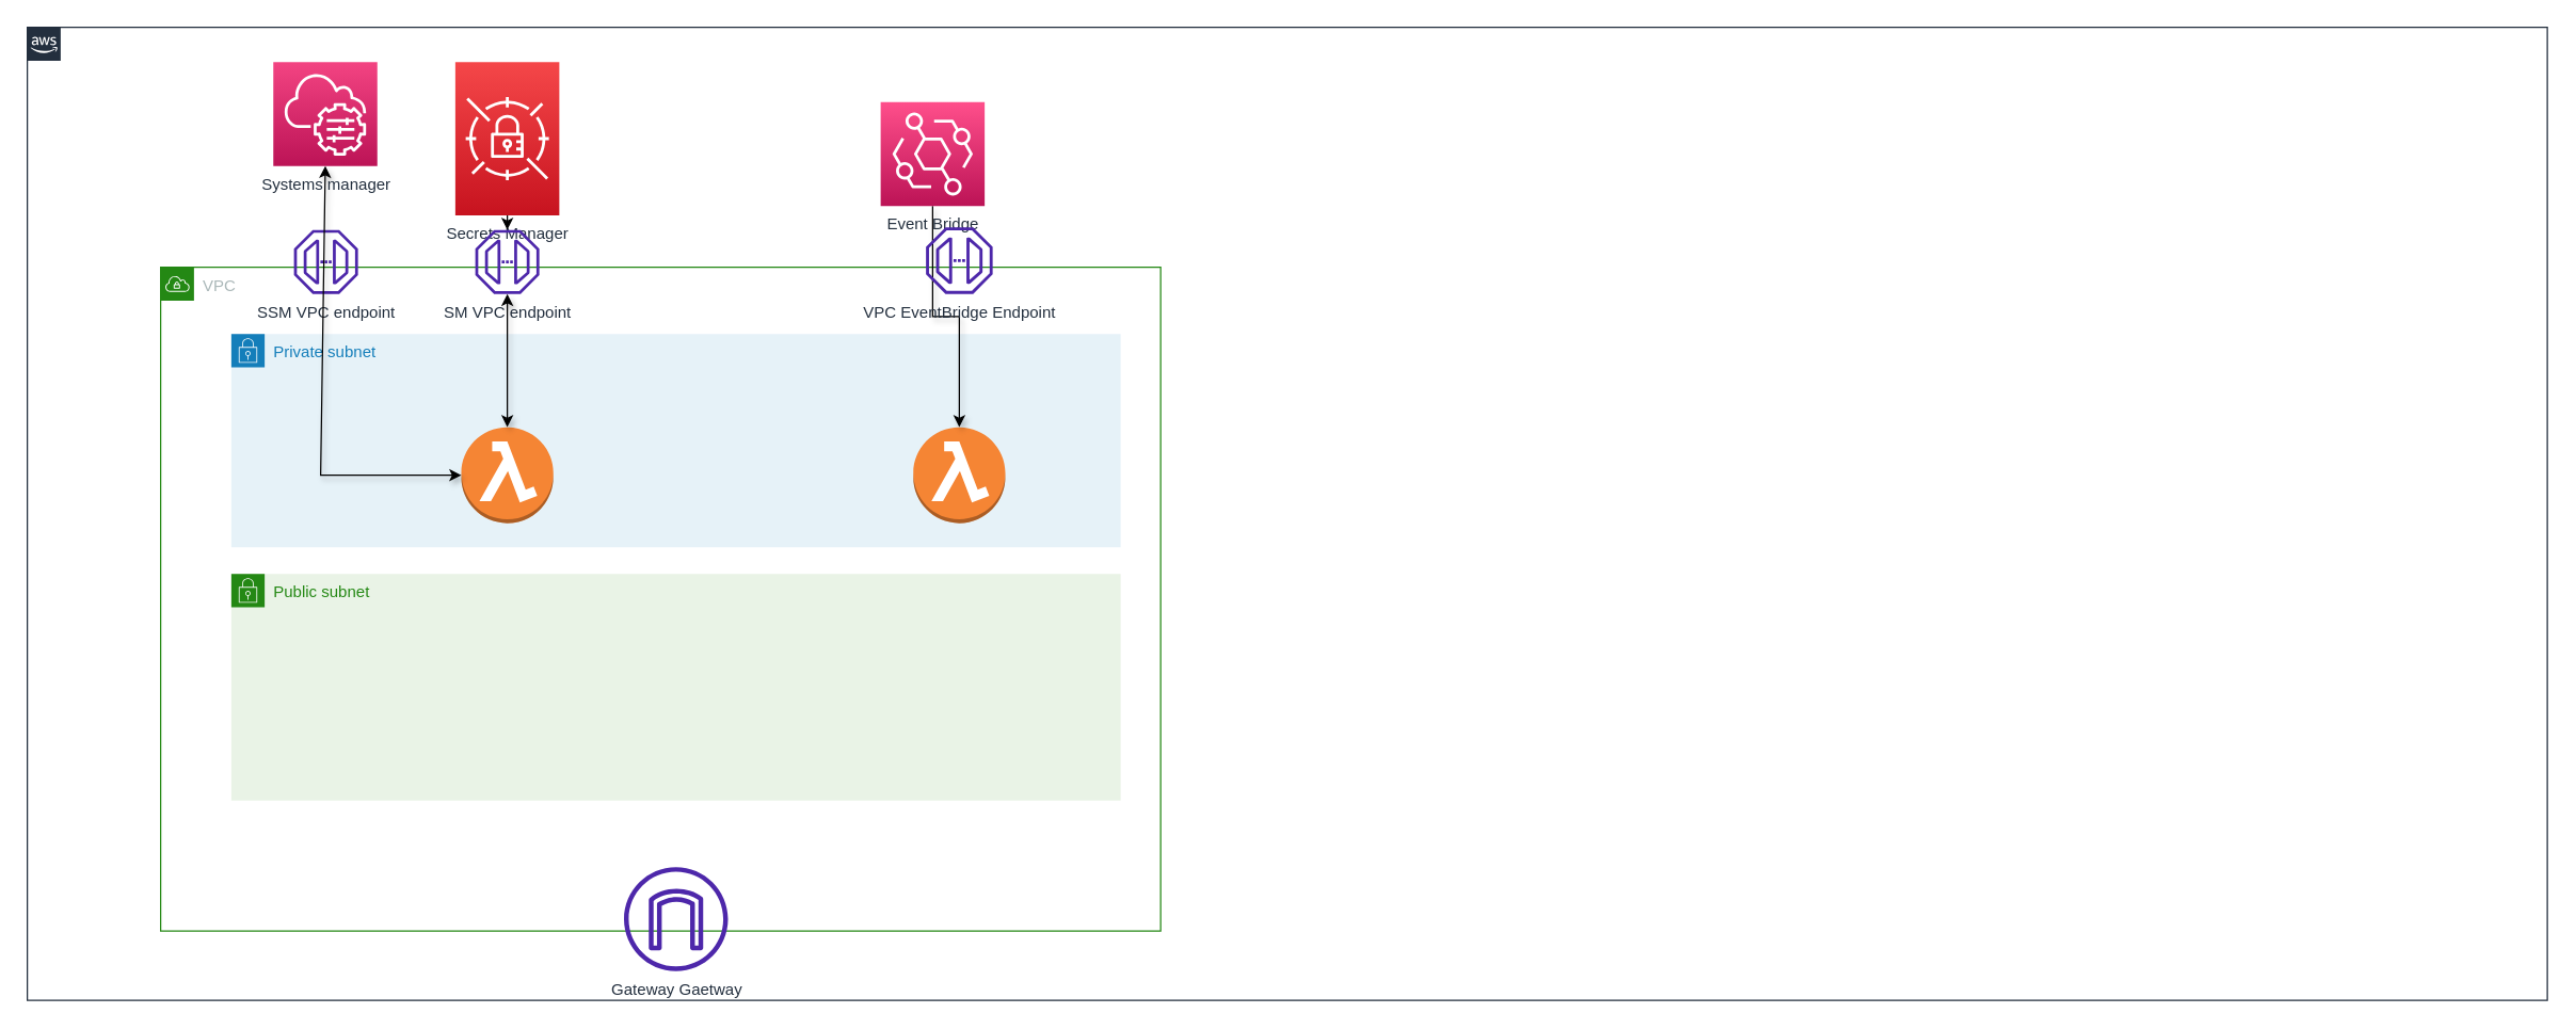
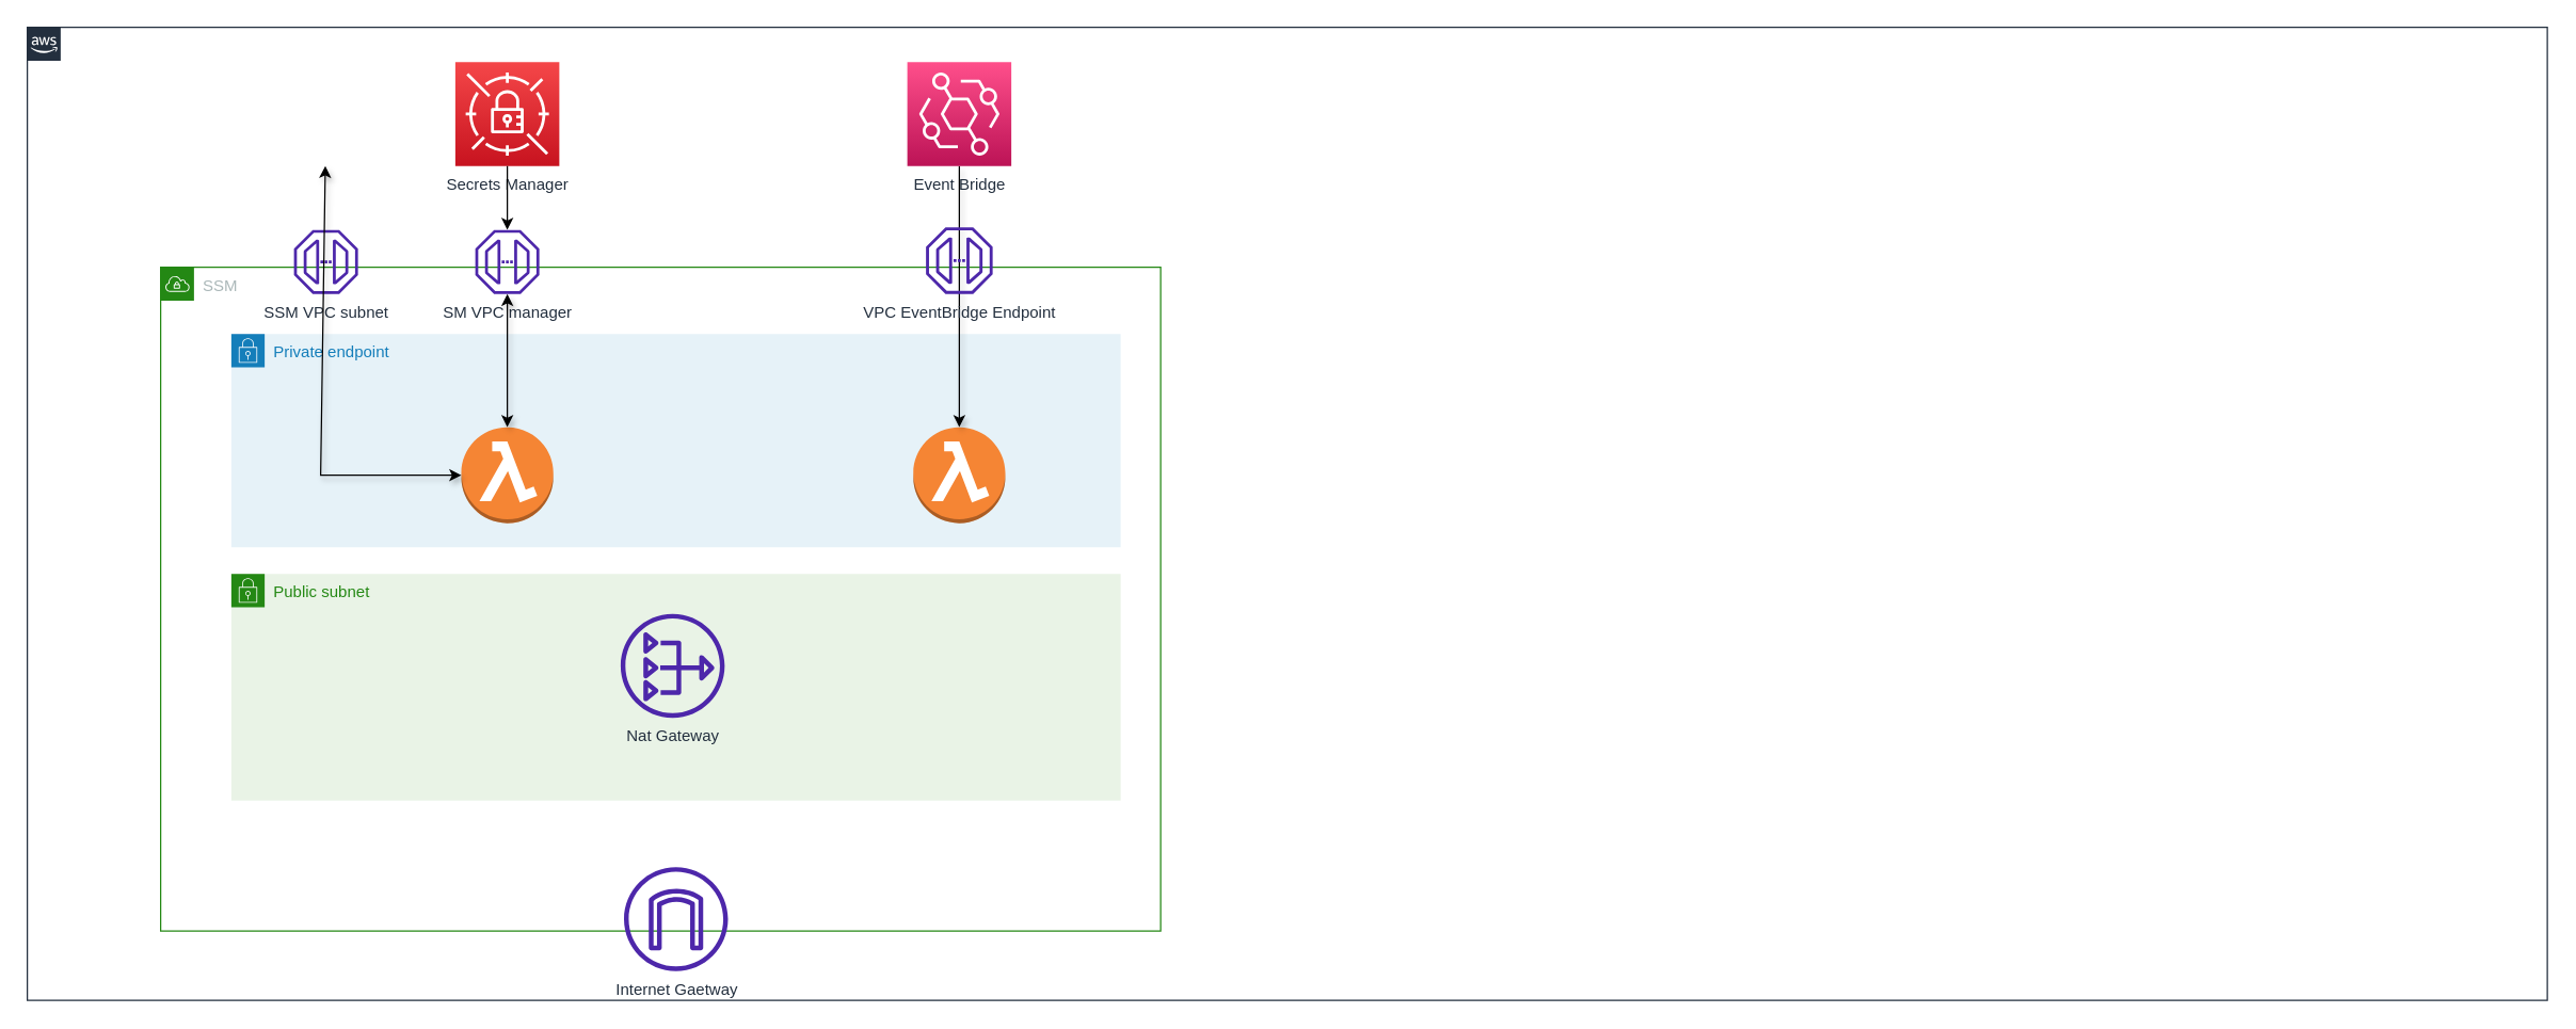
  <mxCell id="0" />
  <mxCell id="1" parent="0" />
  <mxCell id="2" value="" style="points=[[0,0],[0.25,0],[0.5,0],[0.75,0],[1,0],[1,0.25],[1,0.5],[1,0.75],[1,1],[0.75,1],[0.5,1],[0.25,1],[0,1],[0,0.75],[0,0.5],[0,0.25]];outlineConnect=0;gradientColor=none;html=1;whiteSpace=wrap;fontSize=12;fontStyle=0;shape=mxgraph.aws4.group;grIcon=mxgraph.aws4.group_aws_cloud_alt;strokeColor=#232F3E;fillColor=none;verticalAlign=top;align=left;spacingLeft=30;fontColor=#232F3E;dashed=0;labelBackgroundColor=#ffffff;container=1;pointerEvents=0;collapsible=0;recursiveResize=0;" parent="1" vertex="1"><mxGeometry x="20" y="20" width="1890" height="730" as="geometry" /></mxCell>
- <mxCell id="3" value="VPC" style="points=[[0,0],[0.25,0],[0.5,0],[0.75,0],[1,0],[1,0.25],[1,0.5],[1,0.75],[1,1],[0.75,1],[0.5,1],[0.25,1],[0,1],[0,0.75],[0,0.5],[0,0.25]];outlineConnect=0;gradientColor=none;html=1;whiteSpace=wrap;fontSize=12;fontStyle=0;container=1;pointerEvents=0;collapsible=0;recursiveResize=0;shape=mxgraph.aws4.group;grIcon=mxgraph.aws4.group_vpc;strokeColor=#248814;fillColor=none;verticalAlign=top;align=left;spacingLeft=30;fontColor=#AAB7B8;dashed=0;" parent="2" vertex="1"><mxGeometry x="100" y="180" width="750" height="498" as="geometry" /></mxCell>
- <mxCell id="4" value="Private subnet" style="points=[[0,0],[0.25,0],[0.5,0],[0.75,0],[1,0],[1,0.25],[1,0.5],[1,0.75],[1,1],[0.75,1],[0.5,1],[0.25,1],[0,1],[0,0.75],[0,0.5],[0,0.25]];outlineConnect=0;gradientColor=none;html=1;whiteSpace=wrap;fontSize=12;fontStyle=0;container=1;pointerEvents=0;collapsible=0;recursiveResize=0;shape=mxgraph.aws4.group;grIcon=mxgraph.aws4.group_security_group;grStroke=0;strokeColor=#147EBA;fillColor=#E6F2F8;verticalAlign=top;align=left;spacingLeft=30;fontColor=#147EBA;dashed=0;" parent="3" vertex="1"><mxGeometry x="53" y="50" width="667" height="160" as="geometry" /></mxCell>
+ <mxCell id="3" value="SSM" style="points=[[0,0],[0.25,0],[0.5,0],[0.75,0],[1,0],[1,0.25],[1,0.5],[1,0.75],[1,1],[0.75,1],[0.5,1],[0.25,1],[0,1],[0,0.75],[0,0.5],[0,0.25]];outlineConnect=0;gradientColor=none;html=1;whiteSpace=wrap;fontSize=12;fontStyle=0;container=1;pointerEvents=0;collapsible=0;recursiveResize=0;shape=mxgraph.aws4.group;grIcon=mxgraph.aws4.group_vpc;strokeColor=#248814;fillColor=none;verticalAlign=top;align=left;spacingLeft=30;fontColor=#AAB7B8;dashed=0;" parent="2" vertex="1"><mxGeometry x="100" y="180" width="750" height="498" as="geometry" /></mxCell>
+ <mxCell id="4" value="Private endpoint" style="points=[[0,0],[0.25,0],[0.5,0],[0.75,0],[1,0],[1,0.25],[1,0.5],[1,0.75],[1,1],[0.75,1],[0.5,1],[0.25,1],[0,1],[0,0.75],[0,0.5],[0,0.25]];outlineConnect=0;gradientColor=none;html=1;whiteSpace=wrap;fontSize=12;fontStyle=0;container=1;pointerEvents=0;collapsible=0;recursiveResize=0;shape=mxgraph.aws4.group;grIcon=mxgraph.aws4.group_security_group;grStroke=0;strokeColor=#147EBA;fillColor=#E6F2F8;verticalAlign=top;align=left;spacingLeft=30;fontColor=#147EBA;dashed=0;" parent="3" vertex="1"><mxGeometry x="53" y="50" width="667" height="160" as="geometry" /></mxCell>
  <mxCell id="5" value="" style="outlineConnect=0;dashed=0;verticalLabelPosition=bottom;verticalAlign=top;align=center;html=1;shape=mxgraph.aws3.lambda_function;fillColor=#F58534;gradientColor=none;" parent="4" vertex="1"><mxGeometry x="511.5" y="70" width="69" height="72" as="geometry" /></mxCell>
  <mxCell id="6" value="" style="outlineConnect=0;dashed=0;verticalLabelPosition=bottom;verticalAlign=top;align=center;html=1;shape=mxgraph.aws3.lambda_function;fillColor=#F58534;gradientColor=none;" parent="4" vertex="1"><mxGeometry x="172.5" y="70" width="69" height="72" as="geometry" /></mxCell>
  <mxCell id="7" value="Public subnet" style="points=[[0,0],[0.25,0],[0.5,0],[0.75,0],[1,0],[1,0.25],[1,0.5],[1,0.75],[1,1],[0.75,1],[0.5,1],[0.25,1],[0,1],[0,0.75],[0,0.5],[0,0.25]];outlineConnect=0;gradientColor=none;html=1;whiteSpace=wrap;fontSize=12;fontStyle=0;container=1;pointerEvents=0;collapsible=0;recursiveResize=0;shape=mxgraph.aws4.group;grIcon=mxgraph.aws4.group_security_group;grStroke=0;strokeColor=#248814;fillColor=#E9F3E6;verticalAlign=top;align=left;spacingLeft=30;fontColor=#248814;dashed=0;" parent="3" vertex="1"><mxGeometry x="53" y="230" width="667" height="170" as="geometry" /></mxCell>
- <mxCell id="9" value="SSM VPC endpoint" style="sketch=0;outlineConnect=0;fontColor=#232F3E;gradientColor=none;fillColor=#4D27AA;strokeColor=none;dashed=0;verticalLabelPosition=bottom;verticalAlign=top;align=center;html=1;fontSize=12;fontStyle=0;aspect=fixed;pointerEvents=1;shape=mxgraph.aws4.endpoint;" parent="3" vertex="1"><mxGeometry x="100" y="-28" width="48" height="48" as="geometry" /></mxCell>
- <mxCell id="10" value="Gateway Gaetway" style="sketch=0;outlineConnect=0;fontColor=#232F3E;gradientColor=none;fillColor=#4D27AA;strokeColor=none;dashed=0;verticalLabelPosition=bottom;verticalAlign=top;align=center;html=1;fontSize=12;fontStyle=0;aspect=fixed;pointerEvents=1;shape=mxgraph.aws4.internet_gateway;" parent="3" vertex="1"><mxGeometry x="347.5" y="450" width="78" height="78" as="geometry" /></mxCell>
+ <mxCell id="8" value="Nat Gateway" style="sketch=0;outlineConnect=0;fontColor=#232F3E;gradientColor=none;fillColor=#4D27AA;strokeColor=none;dashed=0;verticalLabelPosition=bottom;verticalAlign=top;align=center;html=1;fontSize=12;fontStyle=0;aspect=fixed;pointerEvents=1;shape=mxgraph.aws4.nat_gateway;" parent="7" vertex="1"><mxGeometry x="292" y="30" width="78" height="78" as="geometry" /></mxCell>
+ <mxCell id="9" value="SSM VPC subnet" style="sketch=0;outlineConnect=0;fontColor=#232F3E;gradientColor=none;fillColor=#4D27AA;strokeColor=none;dashed=0;verticalLabelPosition=bottom;verticalAlign=top;align=center;html=1;fontSize=12;fontStyle=0;aspect=fixed;pointerEvents=1;shape=mxgraph.aws4.endpoint;" parent="3" vertex="1"><mxGeometry x="100" y="-28" width="48" height="48" as="geometry" /></mxCell>
+ <mxCell id="10" value="Internet Gaetway" style="sketch=0;outlineConnect=0;fontColor=#232F3E;gradientColor=none;fillColor=#4D27AA;strokeColor=none;dashed=0;verticalLabelPosition=bottom;verticalAlign=top;align=center;html=1;fontSize=12;fontStyle=0;aspect=fixed;pointerEvents=1;shape=mxgraph.aws4.internet_gateway;" parent="3" vertex="1"><mxGeometry x="347.5" y="450" width="78" height="78" as="geometry" /></mxCell>
  <mxCell id="11" value="" style="edgeStyle=orthogonalEdgeStyle;rounded=0;orthogonalLoop=1;jettySize=auto;html=1;shadow=1;" parent="2" source="12" target="5" edge="1"><mxGeometry relative="1" as="geometry" /></mxCell>
- <mxCell id="12" value="Event Bridge" style="sketch=0;points=[[0,0,0],[0.25,0,0],[0.5,0,0],[0.75,0,0],[1,0,0],[0,1,0],[0.25,1,0],[0.5,1,0],[0.75,1,0],[1,1,0],[0,0.25,0],[0,0.5,0],[0,0.75,0],[1,0.25,0],[1,0.5,0],[1,0.75,0]];outlineConnect=0;fontColor=#232F3E;gradientColor=#FF4F8B;gradientDirection=north;fillColor=#BC1356;strokeColor=#ffffff;dashed=0;verticalLabelPosition=bottom;verticalAlign=top;align=center;html=1;fontSize=12;fontStyle=0;aspect=fixed;shape=mxgraph.aws4.resourceIcon;resIcon=mxgraph.aws4.eventbridge;" parent="2" vertex="1"><mxGeometry x="640" y="56" width="78" height="78" as="geometry" /></mxCell>
+ <mxCell id="12" value="Event Bridge" style="sketch=0;points=[[0,0,0],[0.25,0,0],[0.5,0,0],[0.75,0,0],[1,0,0],[0,1,0],[0.25,1,0],[0.5,1,0],[0.75,1,0],[1,1,0],[0,0.25,0],[0,0.5,0],[0,0.75,0],[1,0.25,0],[1,0.5,0],[1,0.75,0]];outlineConnect=0;fontColor=#232F3E;gradientColor=#FF4F8B;gradientDirection=north;fillColor=#BC1356;strokeColor=#ffffff;dashed=0;verticalLabelPosition=bottom;verticalAlign=top;align=center;html=1;fontSize=12;fontStyle=0;aspect=fixed;shape=mxgraph.aws4.resourceIcon;resIcon=mxgraph.aws4.eventbridge;" parent="2" vertex="1"><mxGeometry x="660" y="26" width="78" height="78" as="geometry" /></mxCell>
  <mxCell id="13" value="" style="endArrow=classic;startArrow=classic;html=1;rounded=0;shadow=1;exitX=0;exitY=0.5;exitDx=0;exitDy=0;exitPerimeter=0;" parent="2" source="6" edge="1"><mxGeometry width="50" height="50" relative="1" as="geometry"><mxPoint x="890" y="380" as="sourcePoint" /><mxPoint x="223.5" y="104" as="targetPoint" /><Array as="points"><mxPoint x="220" y="336" /></Array></mxGeometry></mxCell>
- <mxCell id="14" value="Systems manager" style="sketch=0;points=[[0,0,0],[0.25,0,0],[0.5,0,0],[0.75,0,0],[1,0,0],[0,1,0],[0.25,1,0],[0.5,1,0],[0.75,1,0],[1,1,0],[0,0.25,0],[0,0.5,0],[0,0.75,0],[1,0.25,0],[1,0.5,0],[1,0.75,0]];points=[[0,0,0],[0.25,0,0],[0.5,0,0],[0.75,0,0],[1,0,0],[0,1,0],[0.25,1,0],[0.5,1,0],[0.75,1,0],[1,1,0],[0,0.25,0],[0,0.5,0],[0,0.75,0],[1,0.25,0],[1,0.5,0],[1,0.75,0]];outlineConnect=0;fontColor=#232F3E;gradientColor=#F34482;gradientDirection=north;fillColor=#BC1356;strokeColor=#ffffff;dashed=0;verticalLabelPosition=bottom;verticalAlign=top;align=center;html=1;fontSize=12;fontStyle=0;aspect=fixed;shape=mxgraph.aws4.resourceIcon;resIcon=mxgraph.aws4.systems_manager;" parent="2" vertex="1"><mxGeometry x="184.5" y="26" width="78" height="78" as="geometry" /></mxCell>
  <mxCell id="15" value="VPC EventBridge Endpoint" style="sketch=0;outlineConnect=0;fontColor=#232F3E;gradientColor=none;fillColor=#4D27AA;strokeColor=none;dashed=0;verticalLabelPosition=bottom;verticalAlign=top;align=center;html=1;fontSize=12;fontStyle=0;aspect=fixed;pointerEvents=1;shape=mxgraph.aws4.endpoint;" parent="2" vertex="1"><mxGeometry x="674" y="150" width="50" height="50" as="geometry" /></mxCell>
- <mxCell id="16" value="Secrets Manager" style="sketch=0;points=[[0,0,0],[0.25,0,0],[0.5,0,0],[0.75,0,0],[1,0,0],[0,1,0],[0.25,1,0],[0.5,1,0],[0.75,1,0],[1,1,0],[0,0.25,0],[0,0.5,0],[0,0.75,0],[1,0.25,0],[1,0.5,0],[1,0.75,0]];outlineConnect=0;fontColor=#232F3E;gradientColor=#F54749;gradientDirection=north;fillColor=#C7131F;strokeColor=#ffffff;dashed=0;verticalLabelPosition=bottom;verticalAlign=top;align=center;html=1;fontSize=12;fontStyle=0;aspect=fixed;shape=mxgraph.aws4.resourceIcon;resIcon=mxgraph.aws4.secrets_manager;" parent="2" vertex="1"><mxGeometry x="321" y="26" width="78" height="115" as="geometry" /></mxCell>
- <mxCell id="17" value="SM VPC endpoint" style="sketch=0;outlineConnect=0;fontColor=#232F3E;gradientColor=none;fillColor=#4D27AA;strokeColor=none;dashed=0;verticalLabelPosition=bottom;verticalAlign=top;align=center;html=1;fontSize=12;fontStyle=0;aspect=fixed;pointerEvents=1;shape=mxgraph.aws4.endpoint;" parent="2" vertex="1"><mxGeometry x="336" y="152" width="48" height="48" as="geometry" /></mxCell>
+ <mxCell id="16" value="Secrets Manager" style="sketch=0;points=[[0,0,0],[0.25,0,0],[0.5,0,0],[0.75,0,0],[1,0,0],[0,1,0],[0.25,1,0],[0.5,1,0],[0.75,1,0],[1,1,0],[0,0.25,0],[0,0.5,0],[0,0.75,0],[1,0.25,0],[1,0.5,0],[1,0.75,0]];outlineConnect=0;fontColor=#232F3E;gradientColor=#F54749;gradientDirection=north;fillColor=#C7131F;strokeColor=#ffffff;dashed=0;verticalLabelPosition=bottom;verticalAlign=top;align=center;html=1;fontSize=12;fontStyle=0;aspect=fixed;shape=mxgraph.aws4.resourceIcon;resIcon=mxgraph.aws4.secrets_manager;" parent="2" vertex="1"><mxGeometry x="321" y="26" width="78" height="78" as="geometry" /></mxCell>
+ <mxCell id="17" value="SM VPC manager" style="sketch=0;outlineConnect=0;fontColor=#232F3E;gradientColor=none;fillColor=#4D27AA;strokeColor=none;dashed=0;verticalLabelPosition=bottom;verticalAlign=top;align=center;html=1;fontSize=12;fontStyle=0;aspect=fixed;pointerEvents=1;shape=mxgraph.aws4.endpoint;" parent="2" vertex="1"><mxGeometry x="336" y="152" width="48" height="48" as="geometry" /></mxCell>
  <mxCell id="18" value="" style="endArrow=none;startArrow=classic;html=1;rounded=0;entryX=0.5;entryY=1;entryDx=0;entryDy=0;entryPerimeter=0;" parent="2" source="17" target="16" edge="1"><mxGeometry width="50" height="50" relative="1" as="geometry"><mxPoint x="430" y="170" as="sourcePoint" /><mxPoint x="480" y="120" as="targetPoint" /></mxGeometry></mxCell>
  <mxCell id="19" value="" style="endArrow=classic;startArrow=classic;html=1;rounded=0;shadow=1;exitX=0.5;exitY=0;exitDx=0;exitDy=0;exitPerimeter=0;" parent="2" source="6" target="17" edge="1"><mxGeometry width="50" height="50" relative="1" as="geometry"><mxPoint x="233.5" y="850" as="sourcePoint" /><mxPoint x="233.5" y="382" as="targetPoint" /><Array as="points" /></mxGeometry></mxCell>
